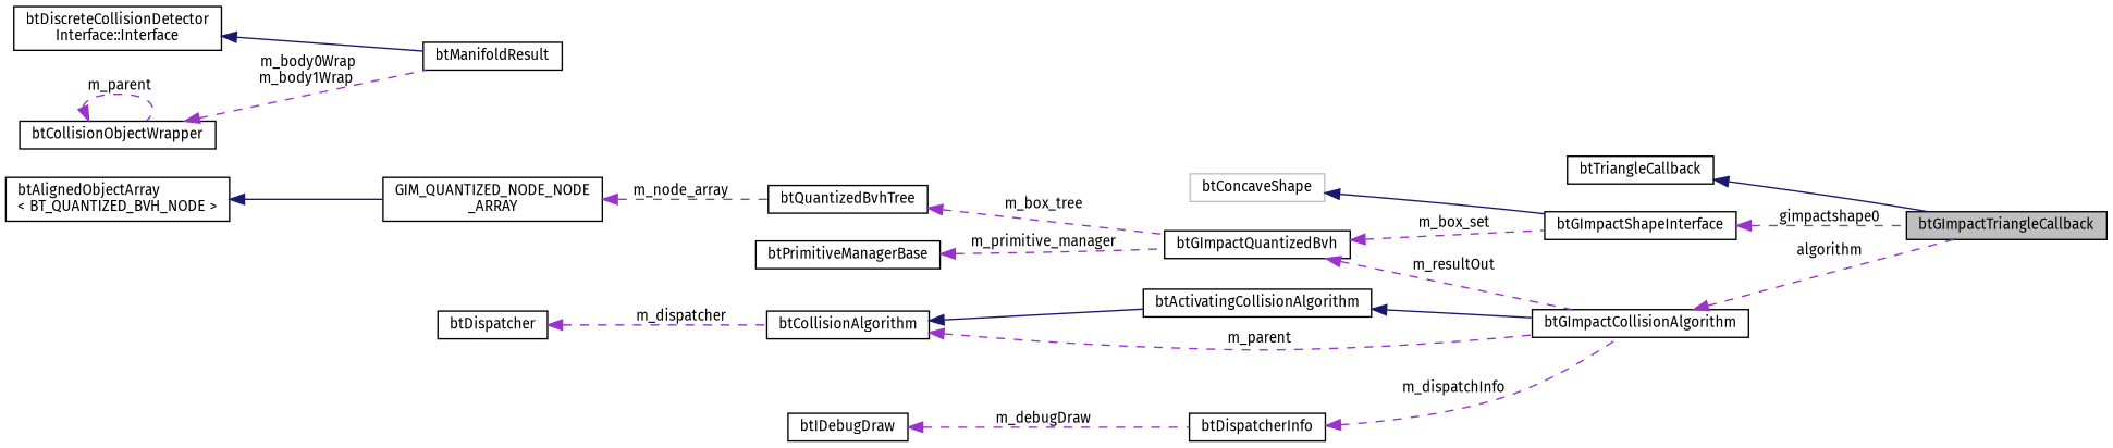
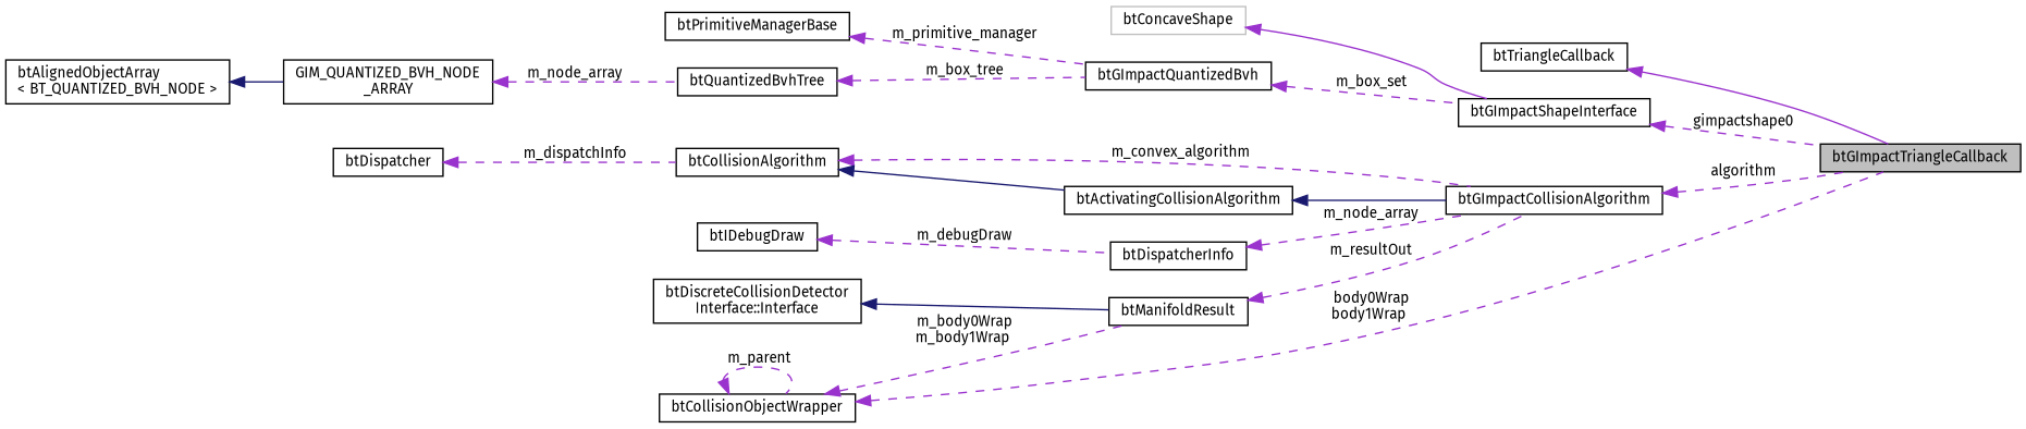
  digraph {
    fontname="Fira Sans"
    rankdir=LR
    node [color=black fillcolor=white fontname="Fira Sans" fontsize=10 shape=record style=filled]
    edge [color=darkorchid3 dir=back fontname="Fira Sans" fontsize=10 labelfontname=Helvetica labelfontsize=10 style=dashed]
    n1 [fillcolor=grey75 fontcolor=black height=0.2 label=btGImpactTriangleCallback width=0.4]
    n2 [height=0.2 label=btTriangleCallback width=0.4]
    n3 [height=0.2 label=btGImpactShapeInterface width=0.4]
    n4 [color=grey75 height=0.2 label=btConcaveShape width=0.4]
    n5 [height=0.2 label=btGImpactQuantizedBvh width=0.4]
    n6 [height=0.2 label=btPrimitiveManagerBase width=0.4]
    n7 [height=0.2 label=btQuantizedBvhTree width=0.4]
-   n8 [height=0.2 label="GIM_QUANTIZED_NODE_NODE\l_ARRAY" width=0.4]
+   n8 [height=0.2 label="GIM_QUANTIZED_BVH_NODE\l_ARRAY" width=0.4]
    n9 [height=0.2 label="btAlignedObjectArray\l\< BT_QUANTIZED_BVH_NODE \>" width=0.4]
    n10 [height=0.2 label=btGImpactCollisionAlgorithm width=0.4]
    n11 [height=0.2 label=btActivatingCollisionAlgorithm width=0.4]
    n12 [height=0.2 label=btCollisionAlgorithm width=0.4]
    n13 [height=0.2 label=btDispatcher width=0.4]
    n14 [height=0.2 label=btDispatcherInfo width=0.4]
    n15 [height=0.2 label=btIDebugDraw width=0.4]
    n16 [height=0.2 label=btManifoldResult width=0.4]
    n17 [height=0.2 label="btDiscreteCollisionDetector\lInterface::Interface" width=0.4]
    n18 [height=0.2 label=btCollisionObjectWrapper width=0.4]
-   n2 -> n1 [color=midnightblue style=solid]
+   n2 -> n1 [style=solid]
    n3 -> n1 [label=" gimpactshape0"]
-   n4 -> n3 [color=midnightblue style=solid]
+   n4 -> n3 [style=solid]
    n5 -> n3 [label=" m_box_set"]
    n6 -> n5 [label=" m_primitive_manager"]
    n7 -> n5 [label=" m_box_tree"]
    n8 -> n7 [label=" m_node_array"]
    n9 -> n8 [color=midnightblue style=solid]
    n10 -> n1 [label=" algorithm"]
    n11 -> n10 [color=midnightblue style=solid]
-   n12 -> n10 [label=" m_parent"]
+   n12 -> n10 [label=" m_convex_algorithm"]
    n12 -> n11 [color=midnightblue style=solid]
-   n13 -> n12 [label=" m_dispatcher"]
-   n14 -> n10 [label=" m_dispatchInfo"]
+   n13 -> n12 [label=" m_dispatchInfo"]
+   n14 -> n10 [label=" m_node_array"]
    n15 -> n14 [label=" m_debugDraw"]
-   n5 -> n10 [label=" m_resultOut"]
+   n16 -> n10 [label=" m_resultOut"]
    n17 -> n16 [color=midnightblue style=solid]
+   n18 -> n1 [label=" body0Wrap\nbody1Wrap"]
    n18 -> n16 [label=" m_body0Wrap\nm_body1Wrap"]
    n18 -> n18 [label=" m_parent"]
  }
